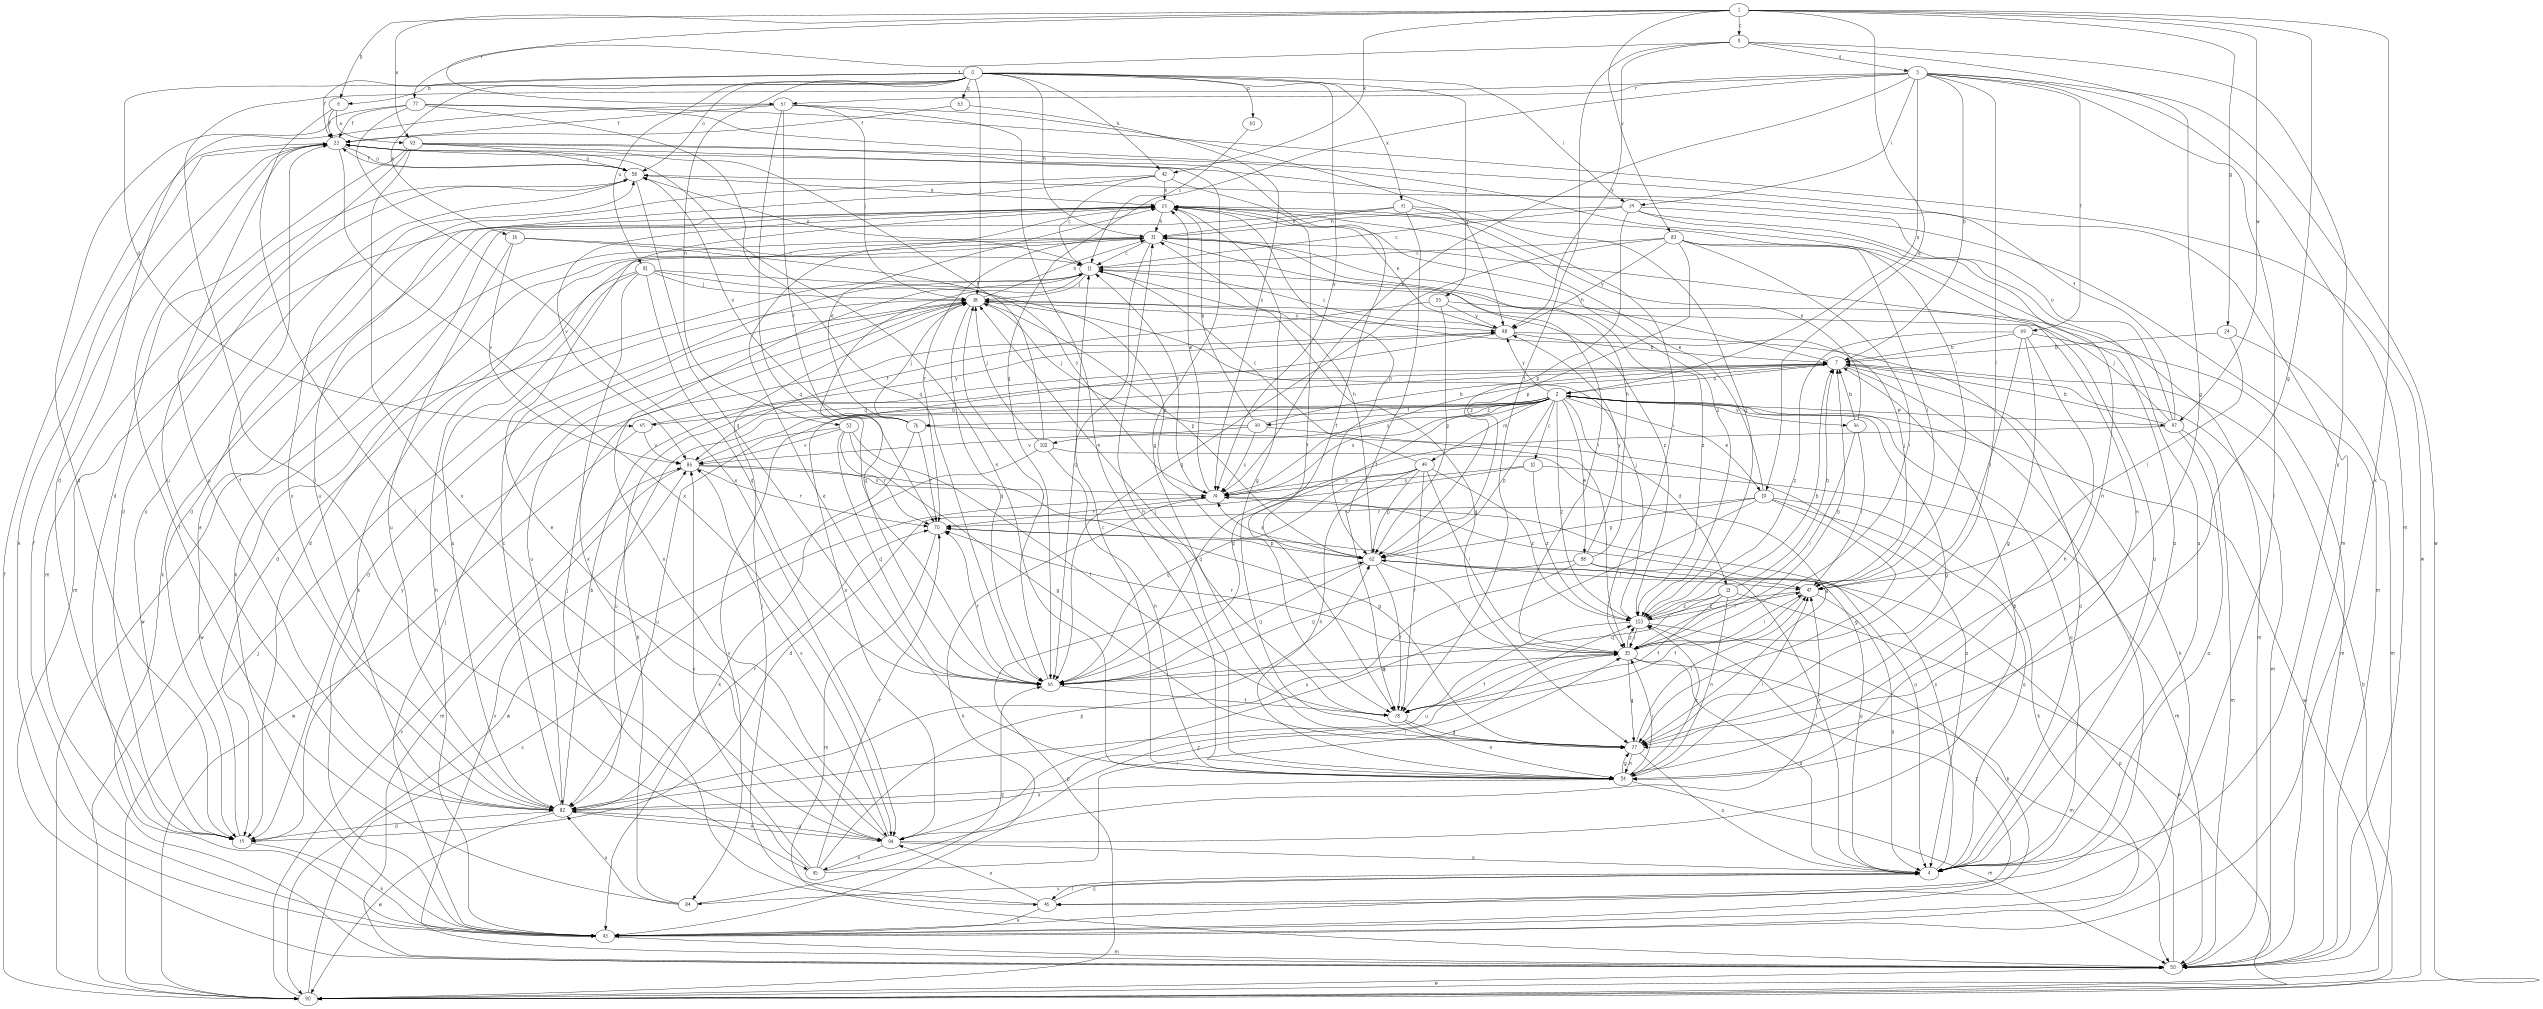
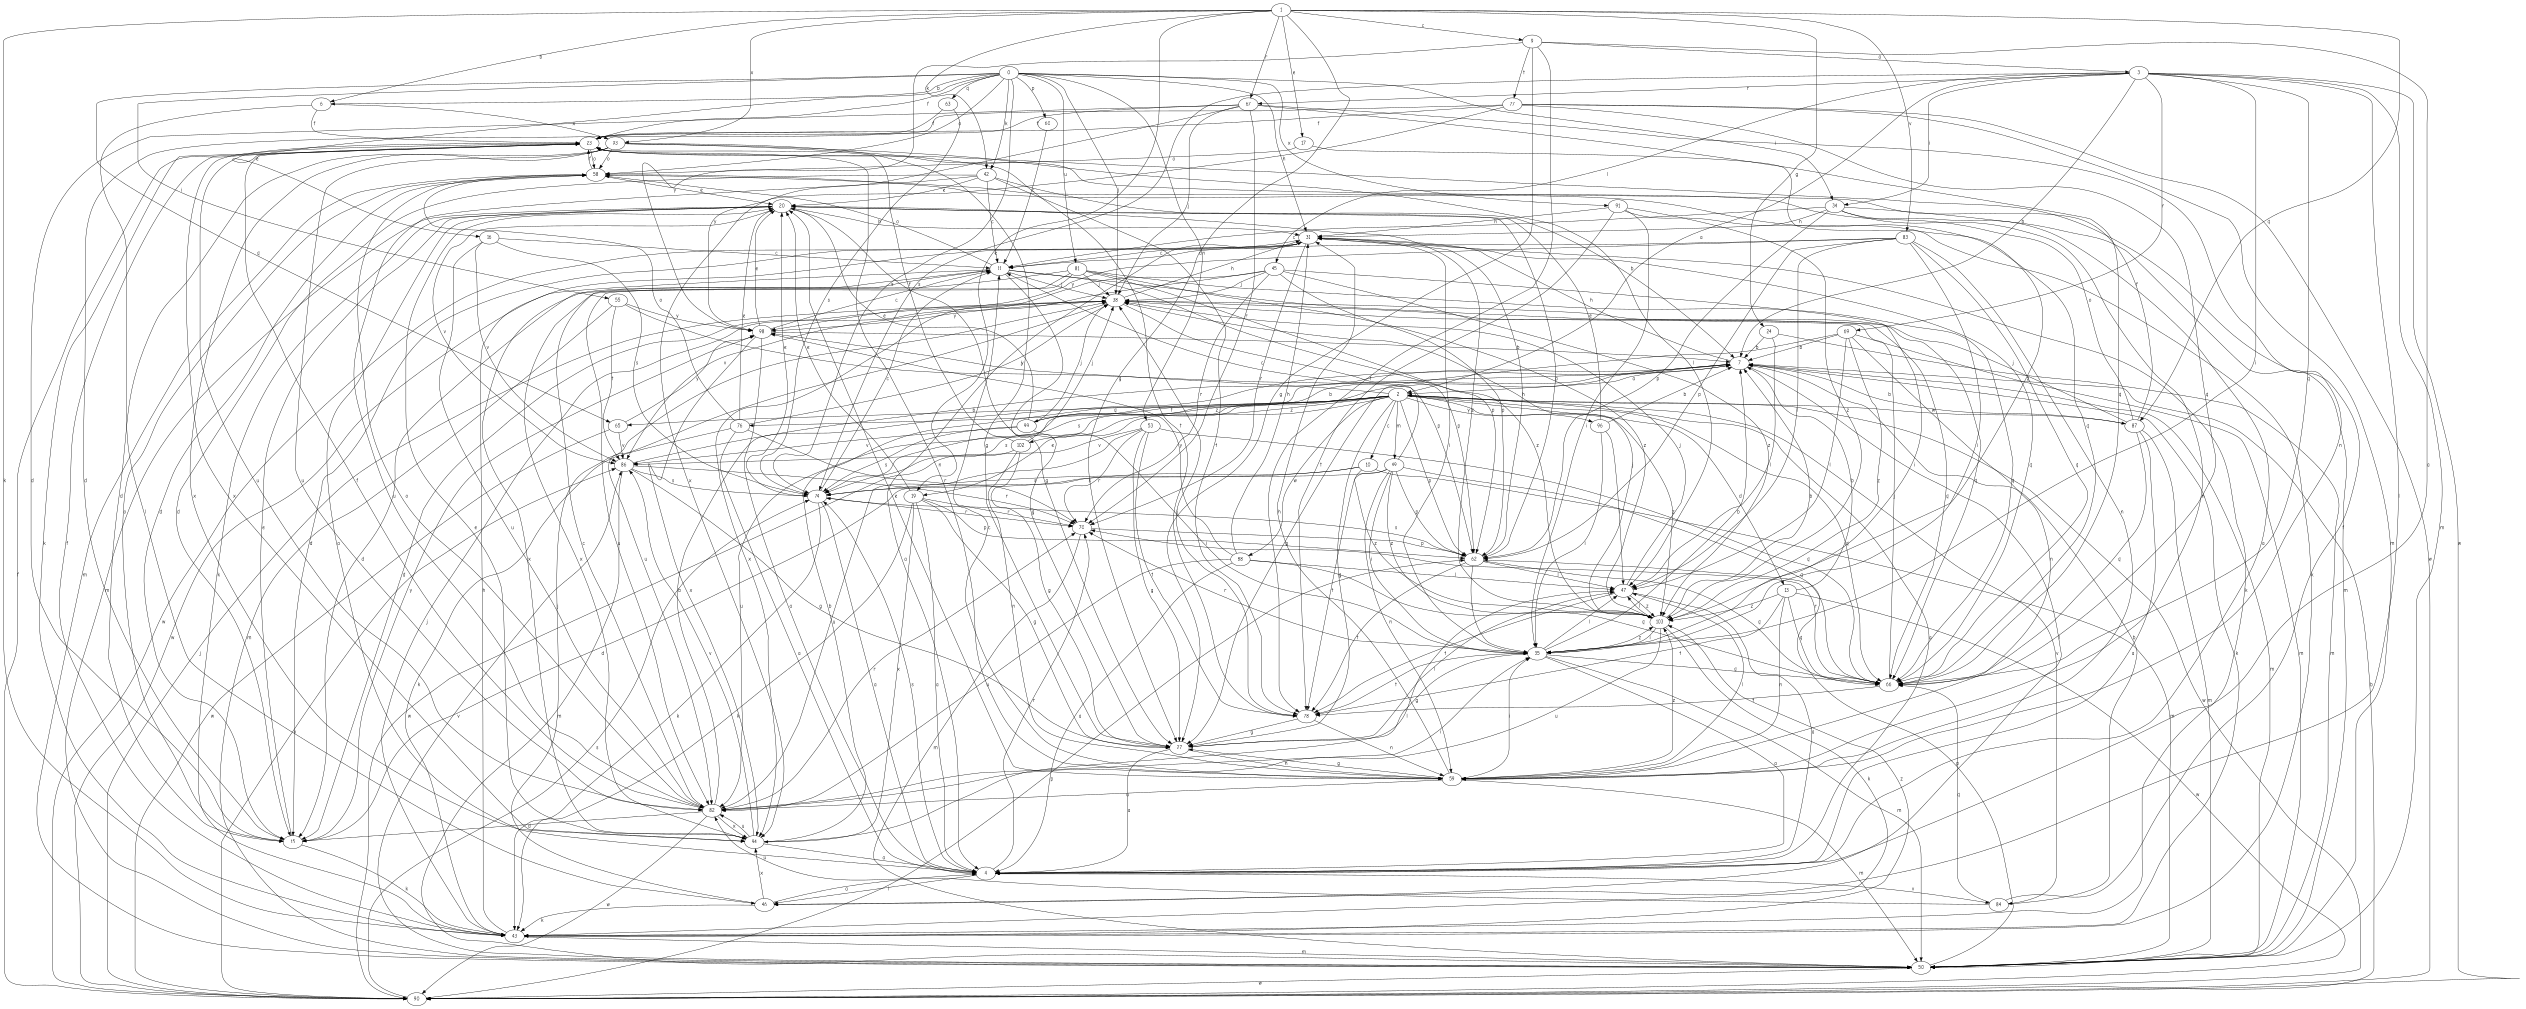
  strict digraph {
    fontname="Comic Neue"
    node [fontname="Comic Neue"]
    edge [fontname="Comic Neue"]
    0
    6
    16
    23
    31
    34
    38
    42
    53
    55
    58
    60
    63
    65
    74
    81
    91
    93
    46
    82
    11
    86
    43
    94
-   54
+   54 [label=59]
    66
    90
    35
    4
    70
    15
    62
    50
    98
    7
    78
    20
    27
    103
    1
    9
+   17
    19
    24
    67
    83
    87
    3
    77
    47
    2
    10
    13
    49
    76
    84
    88
    96
    99
    102
    45
    69
    0 -> 6 [label=b]
    0 -> 16 [label=e]
    0 -> 23 [label=f]
    0 -> 31 [label=h]
    0 -> 34 [label=i]
    0 -> 38 [label=j]
    0 -> 42 [label=k]
    0 -> 53 [label=n]
    0 -> 55 [label=i]
    0 -> 58 [label=o]
    0 -> 60 [label=p]
    0 -> 63 [label=q]
    0 -> 65 [label=q]
    0 -> 74 [label=s]
    0 -> 81 [label=u]
    0 -> 91 [label=x]
    6 -> 23 [label=f]
    6 -> 93 [label=x]
    6 -> 46 [label=l]
    16 -> 74 [label=s]
    16 -> 82 [label=u]
    16 -> 11 [label=c]
    16 -> 86 [label=v]
    23 -> 58 [label=o]
    23 -> 82 [label=u]
    23 -> 43 [label=k]
    23 -> 94 [label=x]
    23 -> 54 [label=n]
    31 -> 11 [label=c]
    31 -> 43 [label=k]
    31 -> 66 [label=q]
    31 -> 90 [label=w]
    31 -> 35 [label=i]
    31 -> 4 [label=a]
    31 -> 70 [label=r]
    31 -> 15 [label=d]
    34 -> 31 [label=h]
    34 -> 11 [label=c]
    34 -> 54 [label=n]
    34 -> 4 [label=a]
    34 -> 62 [label=p]
    34 -> 50 [label=m]
    38 -> 31 [label=h]
    38 -> 82 [label=u]
    38 -> 66 [label=q]
    38 -> 15 [label=d]
    38 -> 62 [label=p]
    38 -> 98 [label=y]
    42 -> 82 [label=u]
    42 -> 11 [label=c]
    42 -> 15 [label=d]
+   42 -> 7 [label=b]
    42 -> 78 [label=t]
    42 -> 20 [label=e]
    53 -> 82 [label=u]
    53 -> 86 [label=v]
    53 -> 66 [label=q]
    53 -> 70 [label=r]
    53 -> 78 [label=t]
    53 -> 27 [label=g]
    55 -> 86 [label=t]
    55 -> 62 [label=p]
    55 -> 50 [label=m]
    55 -> 98 [label=y]
    58 -> 23 [label=f]
    58 -> 66 [label=q]
    58 -> 15 [label=d]
    58 -> 50 [label=m]
    58 -> 20 [label=e]
    60 -> 11 [label=c]
    63 -> 23 [label=f]
    63 -> 74 [label=s]
    65 -> 86 [label=v]
    65 -> 90 [label=w]
    65 -> 98 [label=y]
    74 -> 11 [label=c]
    74 -> 43 [label=k]
    74 -> 4 [label=a]
    74 -> 70 [label=r]
    74 -> 20 [label=e]
    81 -> 38 [label=j]
    81 -> 82 [label=u]
    81 -> 94 [label=x]
    81 -> 66 [label=q]
    81 -> 15 [label=d]
    81 -> 62 [label=p]
    81 -> 103 [label=z]
    91 -> 31 [label=h]
    91 -> 43 [label=k]
    91 -> 35 [label=i]
    91 -> 78 [label=t]
    91 -> 103 [label=z]
    93 -> 58 [label=o]
    93 -> 82 [label=u]
    93 -> 94 [label=x]
    93 -> 15 [label=d]
    93 -> 78 [label=t]
    93 -> 27 [label=g]
    93 -> 47 [label=l]
    46 -> 38 [label=j]
    46 -> 43 [label=k]
    46 -> 94 [label=x]
    46 -> 4 [label=a]
    82 -> 23 [label=f]
    82 -> 58 [label=o]
    82 -> 11 [label=c]
    82 -> 94 [label=x]
    82 -> 90 [label=w]
    82 -> 35 [label=i]
    82 -> 70 [label=r]
    82 -> 15 [label=d]
    82 -> 7 [label=b]
    11 -> 38 [label=j]
    11 -> 58 [label=o]
    11 -> 94 [label=x]
    11 -> 66 [label=q]
    11 -> 90 [label=w]
    11 -> 27 [label=g]
    11 -> 103 [label=z]
    86 -> 74 [label=s]
    86 -> 70 [label=r]
    86 -> 50 [label=m]
    86 -> 7 [label=b]
    86 -> 27 [label=g]
    43 -> 23 [label=f]
    43 -> 31 [label=h]
    43 -> 38 [label=j]
    43 -> 50 [label=m]
    43 -> 103 [label=z]
    94 -> 82 [label=u]
    94 -> 86 [label=v]
    94 -> 4 [label=a]
    94 -> 7 [label=b]
    94 -> 20 [label=e]
    94 -> 47 [label=l]
    54 -> 31 [label=h]
    54 -> 82 [label=u]
    54 -> 11 [label=c]
    54 -> 35 [label=i]
    54 -> 50 [label=m]
    54 -> 20 [label=e]
    54 -> 27 [label=g]
    54 -> 103 [label=z]
    54 -> 47 [label=l]
    66 -> 38 [label=j]
    66 -> 70 [label=r]
    66 -> 78 [label=t]
    90 -> 23 [label=f]
    90 -> 38 [label=j]
    90 -> 74 [label=s]
    90 -> 86 [label=v]
    90 -> 62 [label=p]
    90 -> 7 [label=b]
    35 -> 66 [label=q]
    35 -> 4 [label=a]
    35 -> 70 [label=r]
    35 -> 50 [label=m]
    35 -> 7 [label=b]
    35 -> 78 [label=t]
    35 -> 27 [label=g]
    35 -> 103 [label=z]
    35 -> 47 [label=l]
    4 -> 74 [label=s]
    4 -> 46 [label=l]
    4 -> 70 [label=r]
    4 -> 2 [label=a]
    4 -> 84 [label=v]
    70 -> 62 [label=p]
    70 -> 50 [label=m]
    15 -> 58 [label=o]
    15 -> 43 [label=k]
    15 -> 98 [label=y]
    15 -> 20 [label=e]
    62 -> 31 [label=h]
    62 -> 74 [label=s]
    62 -> 66 [label=q]
    62 -> 35 [label=i]
    62 -> 78 [label=t]
    62 -> 47 [label=l]
    50 -> 86 [label=v]
    50 -> 90 [label=w]
    50 -> 62 [label=p]
    98 -> 11 [label=c]
    98 -> 94 [label=x]
    98 -> 4 [label=a]
    98 -> 7 [label=b]
    98 -> 20 [label=e]
    7 -> 31 [label=h]
    7 -> 74 [label=s]
    7 -> 46 [label=l]
    7 -> 43 [label=k]
    7 -> 50 [label=m]
    7 -> 2 [label=a]
    78 -> 38 [label=j]
    78 -> 54 [label=n]
    78 -> 27 [label=g]
    20 -> 31 [label=h]
    20 -> 86 [label=v]
    20 -> 43 [label=k]
    20 -> 4 [label=a]
    20 -> 62 [label=p]
    20 -> 50 [label=m]
    20 -> 27 [label=g]
    20 -> 103 [label=z]
    27 -> 54 [label=n]
    27 -> 4 [label=a]
    27 -> 47 [label=l]
    103 -> 38 [label=j]
    103 -> 82 [label=u]
    103 -> 43 [label=k]
    103 -> 35 [label=i]
    103 -> 7 [label=b]
    103 -> 47 [label=l]
    1 -> 6 [label=b]
    1 -> 42 [label=k]
    1 -> 93 [label=x]
    1 -> 43 [label=k]
    1 -> 27 [label=g]
    1 -> 9 [label=c]
+   1 -> 17 [label=e]
    1 -> 19 [label=e]
    1 -> 24 [label=g]
    1 -> 67 [label=r]
    1 -> 83 [label=v]
-   1 -> 87 [label=w]
+   1 -> 87 [label=q]
    9 -> 4 [label=a]
    9 -> 98 [label=y]
    9 -> 78 [label=t]
    9 -> 27 [label=g]
    9 -> 3 [label=a]
    9 -> 77 [label=t]
+   17 -> 58 [label=o]
+   17 -> 103 [label=z]
    19 -> 43 [label=k]
    19 -> 94 [label=x]
    19 -> 4 [label=a]
    19 -> 70 [label=r]
    19 -> 62 [label=p]
    19 -> 20 [label=e]
    19 -> 27 [label=g]
    24 -> 50 [label=m]
    24 -> 7 [label=b]
    24 -> 47 [label=l]
    67 -> 23 [label=f]
    67 -> 38 [label=j]
    67 -> 54 [label=n]
    67 -> 66 [label=q]
    67 -> 70 [label=r]
    67 -> 15 [label=d]
    67 -> 98 [label=y]
    83 -> 11 [label=c]
    83 -> 54 [label=n]
    83 -> 66 [label=q]
    83 -> 35 [label=i]
    83 -> 62 [label=p]
    83 -> 98 [label=y]
    83 -> 47 [label=l]
    87 -> 23 [label=f]
    87 -> 38 [label=j]
    87 -> 58 [label=o]
    87 -> 66 [label=q]
    87 -> 4 [label=a]
    87 -> 50 [label=m]
    87 -> 7 [label=b]
    3 -> 34 [label=i]
    3 -> 74 [label=s]
    3 -> 46 [label=l]
    3 -> 66 [label=q]
    3 -> 90 [label=w]
    3 -> 35 [label=i]
    3 -> 50 [label=m]
    3 -> 7 [label=b]
    3 -> 67 [label=r]
    3 -> 2 [label=a]
    3 -> 45 [label=l]
    3 -> 69 [label=r]
    77 -> 23 [label=f]
    77 -> 94 [label=x]
    77 -> 66 [label=q]
    77 -> 90 [label=w]
    77 -> 15 [label=d]
    77 -> 50 [label=m]
    47 -> 38 [label=j]
    47 -> 4 [label=a]
    47 -> 78 [label=t]
    47 -> 103 [label=z]
    2 -> 65 [label=q]
    2 -> 74 [label=s]
    2 -> 82 [label=u]
    2 -> 66 [label=q]
    2 -> 90 [label=w]
    2 -> 62 [label=p]
    2 -> 98 [label=y]
    2 -> 27 [label=g]
    2 -> 103 [label=z]
    2 -> 19 [label=e]
    2 -> 87 [label=w]
    2 -> 10 [label=c]
    2 -> 13 [label=d]
    2 -> 49 [label=m]
    2 -> 76 [label=t]
    2 -> 84 [label=v]
    2 -> 88 [label=w]
    2 -> 96 [label=y]
    2 -> 99 [label=z]
    2 -> 102 [label=z]
    10 -> 74 [label=s]
    10 -> 15 [label=d]
    10 -> 50 [label=m]
    10 -> 103 [label=z]
    13 -> 54 [label=n]
    13 -> 66 [label=q]
    13 -> 90 [label=w]
    13 -> 7 [label=b]
    13 -> 78 [label=t]
    13 -> 103 [label=z]
    49 -> 74 [label=s]
    49 -> 11 [label=c]
    49 -> 54 [label=n]
    49 -> 66 [label=q]
    49 -> 35 [label=i]
    49 -> 62 [label=p]
    49 -> 78 [label=t]
    49 -> 103 [label=z]
    76 -> 38 [label=j]
    76 -> 58 [label=o]
    76 -> 43 [label=k]
    76 -> 4 [label=a]
    76 -> 70 [label=r]
    76 -> 20 [label=e]
    84 -> 23 [label=f]
    84 -> 82 [label=u]
    84 -> 66 [label=q]
    84 -> 7 [label=b]
    88 -> 31 [label=h]
    88 -> 82 [label=u]
    88 -> 66 [label=q]
    88 -> 4 [label=a]
    88 -> 98 [label=y]
    88 -> 47 [label=l]
    96 -> 35 [label=i]
    96 -> 7 [label=b]
    96 -> 20 [label=e]
    96 -> 47 [label=l]
    99 -> 38 [label=j]
    99 -> 74 [label=s]
    99 -> 86 [label=v]
    99 -> 35 [label=i]
    99 -> 7 [label=b]
    99 -> 20 [label=e]
    102 -> 23 [label=f]
    102 -> 38 [label=j]
    102 -> 54 [label=n]
    102 -> 90 [label=w]
    102 -> 27 [label=g]
    45 -> 38 [label=j]
    45 -> 86 [label=v]
-   94 -> 45 [label=x]
+   45 -> 94 [label=x]
    45 -> 35 [label=i]
    45 -> 70 [label=r]
    45 -> 62 [label=p]
    45 -> 103 [label=z]
    69 -> 54 [label=n]
    69 -> 50 [label=m]
    69 -> 7 [label=b]
    69 -> 27 [label=g]
    69 -> 103 [label=z]
    69 -> 47 [label=l]
  }
